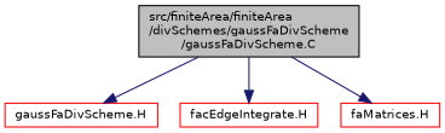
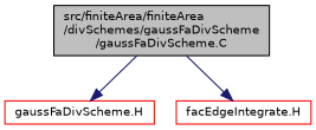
  digraph {
    node [color=red fontname=Helvetica fontsize=10 shape=record]
    edge [color=midnightblue fontname=Helvetica fontsize=10 labelfontname=Helvetica labelfontsize=10 style=solid]
    n1 [color=black fillcolor=grey75 fontcolor=black height=0.2 label="src/finiteArea/finiteArea\l/divSchemes/gaussFaDivScheme\l/gaussFaDivScheme.C" style=filled width=0.4]
    n2 [height=0.2 label="gaussFaDivScheme.H" width=0.4]
    n3 [height=0.2 label="facEdgeIntegrate.H" width=0.4]
-   n4 [height=0.2 label="faMatrices.H" width=0.4]
    n1 -> n2
    n1 -> n3
-   n1 -> n4
  }
